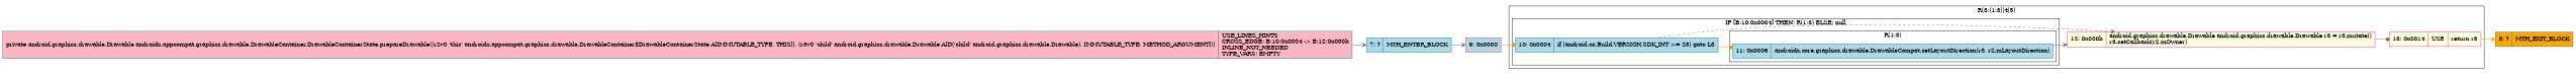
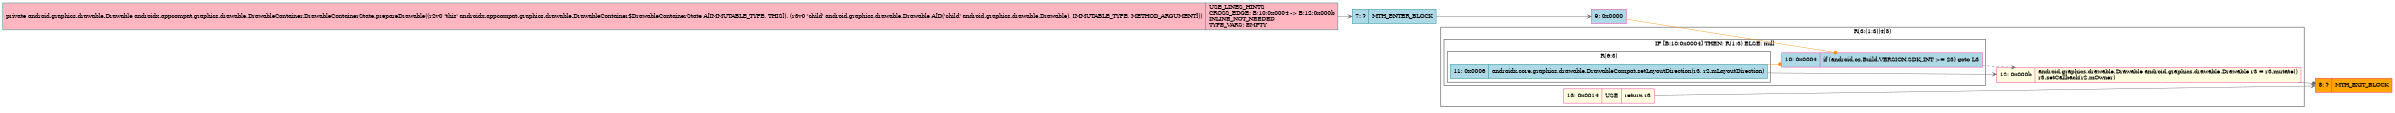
  digraph {
    rankdir=LR
    node [color=teal fillcolor=lightblue shape=record style=filled]
    edge [arrowhead=vee color=gray40]
    n1 [label="{11\:\ 0x0006|androidx.core.graphics.drawable.DrawableCompat.setLayoutDirection(r3, r2.mLayoutDirection)\l}"]
-   n2 [label="{10\:\ 0x0004|if (android.os.Build.VERSION.SDK_INT \>= 23) goto L3\l}"]
+   n2 [color=deeppink label="{10\:\ 0x0004|if (android.os.Build.VERSION.SDK_INT \>= 23) goto L3\l}"]
    n3 [color=deeppink fillcolor=lightyellow label="{12\:\ 0x000b|android.graphics.drawable.Drawable android.graphics.drawable.Drawable r3 = r3.mutate()\lr3.setCallback(r2.mOwner)\l}"]
    n4 [color=deeppink fillcolor=lightyellow label="{13\:\ 0x0014|USE\l|return r3\l}"]
-   n5 [fillcolor=orange label="{8\:\ ?|MTH_EXIT_BLOCK\l}"]
+   n5 [color=deeppink fillcolor=orange label="{8\:\ ?|MTH_EXIT_BLOCK\l}"]
    n6 [label="{7\:\ ?|MTH_ENTER_BLOCK\l}"]
    n7 [color=deeppink label="{9\:\ 0x0000}"]
    n8 [fillcolor=lightpink label="{private android.graphics.drawable.Drawable androidx.appcompat.graphics.drawable.DrawableContainer.DrawableContainerState.prepareDrawable((r2v0 'this' androidx.appcompat.graphics.drawable.DrawableContainer$DrawableContainerState A[IMMUTABLE_TYPE, THIS]), (r3v0 'child' android.graphics.drawable.Drawable A[D('child' android.graphics.drawable.Drawable), IMMUTABLE_TYPE, METHOD_ARGUMENT]))  | USE_LINES_HINTS\lCROSS_EDGE: B:10:0x0004 \-\> B:12:0x000b\lINLINE_NOT_NEEDED\lTYPE_VARS: EMPTY\l}"]
    subgraph cluster_1 {
      label="R(3:(1:3)|4|5)"
      n3
      n4
      subgraph cluster_2 {
        label="IF [B:10:0x0004] THEN: R(1:3) ELSE: null"
        n2
        subgraph cluster_3 {
-         label="R(1:3)"
+         label="R(6:3)"
          n1
        }
      }
    }
    n1 -> n3
-   n2 -> n1 [arrowhead=dot color=darkorange]
+   n1 -> n2 [arrowhead=dot color=darkorange]
    n2 -> n3 [style=dashed]
-   n3 -> n4 [arrowhead=dot]
-   n4 -> n5 [color=darkorange]
+   n3 -> n5 [arrowhead=dot]
+   n4 -> n5
    n6 -> n7
    n7 -> n2 [arrowhead=dot color=darkorange]
    n8 -> n6
  }
